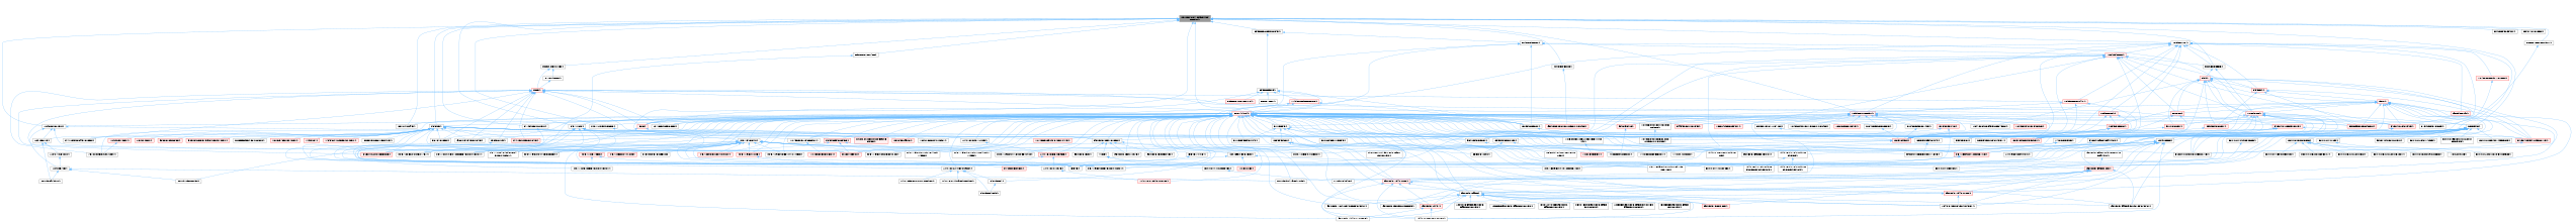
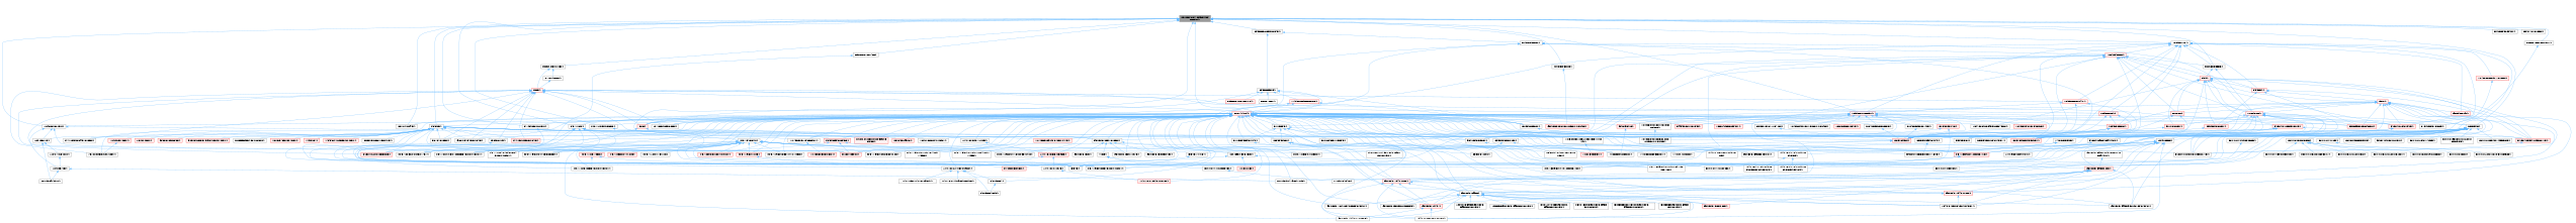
  digraph {
    node [color=grey40 fillcolor=white fontname=Helvetica fontsize=10 shape=box style=filled]
    edge [color=steelblue1 dir=back fontname=Helvetica fontsize=10 labelfontname=Helvetica labelfontsize=10 style=solid]
    n1 [color=gray40 fillcolor=grey60 fontcolor=black height=0.2 label="TransactionallySafeCritical\lSection.h" width=0.4]
    n2 [height=0.2 label="AudioComponent.h" width=0.4]
    n3 [height=0.2 label="CurveTable.h" width=0.4]
    n4 [height=0.2 label="DataTable.h" width=0.4]
    n5 [height=0.2 label="GameplayTagsManager.h" width=0.4]
    n6 [height=0.2 label="DebugDrawService.h" width=0.4]
    n7 [height=0.2 label="DelegateAccessHandler.h" width=0.4]
    n8 [height=0.2 label="NetworkProfiler.h" width=0.4]
    n9 [height=0.2 label="RigVMAssetUserData.h" width=0.4]
    n10 [height=0.2 label="RigVMHost.h" width=0.4]
    n11 [height=0.2 label="SkyLightComponent.h" width=0.4]
    n12 [height=0.2 label="Tickable.h" width=0.4]
    n13 [height=0.2 label="SparseDelegate.h" width=0.4]
    n14 [height=0.2 label="PropertyBagRepository.h" width=0.4]
    n15 [height=0.2 label="StatsSystemTypes.h" width=0.4]
    n16 [color=red fillcolor="#FFF0F0" height=0.2 label="UObjectAnnotation.h" width=0.4]
    n17 [height=0.2 label="StringTableCore.h" width=0.4]
    n18 [height=0.2 label="StringTableRegistry.h" width=0.4]
    n19 [height=0.2 label="TaskSyncManager.h" width=0.4]
    n20 [height=0.2 label="UObjectArray.h" width=0.4]
    n21 [height=0.2 label="ActiveSound.h" width=0.4]
    n22 [height=0.2 label="AudioDevice.h" width=0.4]
    n23 [height=0.2 label="EngineMinimal.h" width=0.4]
    n24 [height=0.2 label="MovieSceneAudioSection.h" width=0.4]
    n25 [height=0.2 label="Engine.h" width=0.4]
    n26 [height=0.2 label="CompositeCurveTable.h" width=0.4]
    n27 [height=0.2 label="CurveTableEditorUtils.h" width=0.4]
    n28 [height=0.2 label="EngineSharedPCH.h" width=0.4]
    n29 [height=0.2 label="GameplayEffect.h" width=0.4]
    n30 [height=0.2 label="ScalableFloat.h" width=0.4]
    n31 [height=0.2 label="AttributeSet.h" width=0.4]
    n32 [height=0.2 label="BlueprintGraphDefinitions.h" width=0.4]
    n33 [height=0.2 label="CelestialDataTypes.h" width=0.4]
    n34 [height=0.2 label="CommonActionWidget.h" width=0.4]
    n35 [height=0.2 label="CommonButtonBase.h" width=0.4]
    n36 [height=0.2 label="CommonGenericInputAction\lDataTable.h" width=0.4]
    n37 [height=0.2 label="CommonTabListWidgetBase.h" width=0.4]
    n38 [height=0.2 label="CommonUIInputTypes.h" width=0.4]
    n39 [height=0.2 label="CommonUIRichTextData.h" width=0.4]
    n40 [height=0.2 label="CommonUITypes.h" width=0.4]
+   n41 [height=0.2 label="CompositeDataTable.h" width=0.4]
    n42 [height=0.2 label="DataTableEditorUtils.h" width=0.4]
    n43 [height=0.2 label="SGraphPinDataTableRowName.h" width=0.4]
    n44 [height=0.2 label="DataTableFunctionLibrary.h" width=0.4]
    n45 [height=0.2 label="EpicSynth1Component.h" width=0.4]
    n46 [height=0.2 label="UIActionBinding.h" width=0.4]
    n47 [height=0.2 label="MLLevelSetModelAndBonesBinning\lInfo.h" width=0.4]
    n48 [height=0.2 label="MirrorDataTable.h" width=0.4]
    n49 [height=0.2 label="GameplayTags.h" width=0.4]
    n50 [height=0.2 label="GameplayTagsModule.h" width=0.4]
    n51 [height=0.2 label="GameplayTagsSettings.h" width=0.4]
    n52 [height=0.2 label="NativeGameplayTags.h" width=0.4]
    n53 [height=0.2 label="UITag.h" width=0.4]
    n54 [height=0.2 label="DelegateBase.h" width=0.4]
    n55 [height=0.2 label="ScriptDelegates.h" width=0.4]
    n56 [height=0.2 label="SRigVMGraphPinUserDataPath.h" width=0.4]
    n57 [height=0.2 label="AnimNextAnimationGraph.h" width=0.4]
    n58 [height=0.2 label="AnimNextModule.h" width=0.4]
    n59 [height=0.2 label="AnimNextRigVMAsset.h" width=0.4]
    n60 [height=0.2 label="RigVMBlueprint.h" width=0.4]
    n61 [height=0.2 label="RigVMCommentNodeDetailCustomization.h" width=0.4]
    n62 [height=0.2 label="RigVMLocalVariableDetail\lCustomization.h" width=0.4]
    n63 [height=0.2 label="SRigVMExecutionStackView.h" width=0.4]
    n64 [color=red fillcolor="#FFF0F0" height=0.2 label="BlueprintActionDatabase.h" width=0.4]
    n65 [color=red fillcolor="#FFF0F0" height=0.2 label="BlueprintEditor.h" width=0.4]
    n66 [height=0.2 label="CrowdManager.h" width=0.4]
    n67 [color=red fillcolor="#FFF0F0" height=0.2 label="DisplayClusterTickableGame\lObject.h" width=0.4]
    n68 [height=0.2 label="GroomBindingCompiler.h" width=0.4]
    n69 [height=0.2 label="LevelBounds.h" width=0.4]
    n70 [color=red fillcolor="#FFF0F0" height=0.2 label="PhysScene_Chaos.h" width=0.4]
    n71 [color=red fillcolor="#FFF0F0" height=0.2 label="SampleBufferIO.h" width=0.4]
    n72 [color=red fillcolor="#FFF0F0" height=0.2 label="TickableEditorObject.h" width=0.4]
    n73 [color=red fillcolor="#FFF0F0" height=0.2 label="AISubsystem.h" width=0.4]
    n74 [color=red fillcolor="#FFF0F0" height=0.2 label="EpicRtcWebsocket.h" width=0.4]
    n75 [color=red fillcolor="#FFF0F0" height=0.2 label="ExternalDataLayerEngineSubsystem.h" width=0.4]
    n76 [height=0.2 label="ForceFeedbackComponent.h" width=0.4]
    n77 [color=red fillcolor="#FFF0F0" height=0.2 label="InputDeviceSubsystem.h" width=0.4]
    n78 [color=red fillcolor="#FFF0F0" height=0.2 label="MidiClock.h" width=0.4]
    n79 [color=red fillcolor="#FFF0F0" height=0.2 label="MidiClockUpdateSubsystem.h" width=0.4]
    n80 [height=0.2 label="MotionVectorSimulation.h" width=0.4]
    n81 [color=red fillcolor="#FFF0F0" height=0.2 label="MovieSceneEntitySystemLinker.h" width=0.4]
    n82 [height=0.2 label="SkinWeightProfileManager.h" width=0.4]
    n83 [color=red fillcolor="#FFF0F0" height=0.2 label="SkinnedAssetCompiler.h" width=0.4]
    n84 [height=0.2 label="StreamerReconnectTimer.h" width=0.4]
    n85 [height=0.2 label="ViewportStatsSubsystem.h" width=0.4]
    n86 [color=red fillcolor="#FFF0F0" height=0.2 label="WorldSubsystem.h" width=0.4]
    n87 [color=red fillcolor="#FFF0F0" height=0.2 label="UnrealType.h" width=0.4]
    n88 [color=red fillcolor="#FFF0F0" height=0.2 label="Field.h" width=0.4]
    n89 [height=0.2 label="OverridableManager.h" width=0.4]
    n90 [height=0.2 label="DynamicStats.h" width=0.4]
    n91 [color=red fillcolor="#FFF0F0" height=0.2 label="Stats.h" width=0.4]
    n92 [color=red fillcolor="#FFF0F0" height=0.2 label="CoreUObject.h" width=0.4]
    n93 [color=red fillcolor="#FFF0F0" height=0.2 label="ActorDescContainer.h" width=0.4]
    n94 [color=red fillcolor="#FFF0F0" height=0.2 label="DiffFilesCommandlet.h" width=0.4]
    n95 [height=0.2 label="DuplicatedDataReader.h" width=0.4]
    n96 [height=0.2 label="DuplicatedDataWriter.h" width=0.4]
    n97 [color=red fillcolor="#FFF0F0" height=0.2 label="EditorEngine.h" width=0.4]
    n98 [color=red fillcolor="#FFF0F0" height=0.2 label="MapBuildDataRegistry.h" width=0.4]
    n99 [height=0.2 label="ObjectMemoryAnalyzer.h" width=0.4]
    n100 [height=0.2 label="WorldPartitionCommandlet\lHelpers.h" width=0.4]
    n101 [height=0.2 label="WorldPartitionDataLayerTo\lAssetCommandLet.h" width=0.4]
    n102 [height=0.2 label="WorldPartitionConvertCommandlet.h" width=0.4]
    n103 [color=red fillcolor="#FFF0F0" height=0.2 label="CoreUObjectSharedPCH.h" width=0.4]
    n104 [color=red fillcolor="#FFF0F0" height=0.2 label="LevelStreaming.h" width=0.4]
    n105 [color=red fillcolor="#FFF0F0" height=0.2 label="WorldPartitionLevelHelper.h" width=0.4]
    n106 [color=red fillcolor="#FFF0F0" height=0.2 label="GatherTextFromSourceCommandlet.h" width=0.4]
    n107 [height=0.2 label="AsyncPackageLoader.h" width=0.4]
    n108 [color=red fillcolor="#FFF0F0" height=0.2 label="FastReferenceCollector.h" width=0.4]
    n109 [color=red fillcolor="#FFF0F0" height=0.2 label="UObjectIterator.h" width=0.4]
    n110 [color=red fillcolor="#FFF0F0" height=0.2 label="WeakObjectPtr.h" width=0.4]
    n111 [color=red fillcolor="#FFF0F0" height=0.2 label="FieldPath.h" width=0.4]
    n112 [color=red fillcolor="#FFF0F0" height=0.2 label="GCObjectInfo.h" width=0.4]
    n113 [color=red fillcolor="#FFF0F0" height=0.2 label="UObjectBaseUtility.h" width=0.4]
    n114 [color=red fillcolor="#FFF0F0" height=0.2 label="UObjectHash.h" width=0.4]
    n115 [color=red fillcolor="#FFF0F0" height=0.2 label="MovieSceneEntityManager.h" width=0.4]
    n116 [height=0.2 label="AudioVirtualLoop.h" width=0.4]
    n117 [height=0.2 label="SoundDefinitions.h" width=0.4]
-   n118 [height=0.2 label="SoundNodeDoppler.h" width=0.4]
    n119 [height=0.2 label="SoundSubmixGraphNode.h" width=0.4]
    n120 [color=red fillcolor="#FFF0F0" height=0.2 label="MovieSceneTranslator.h" width=0.4]
    n121 [height=0.2 label="UnrealEdSharedPCH.h" width=0.4]
    n122 [height=0.2 label="AbilitySystemComponent.h" width=0.4]
    n123 [height=0.2 label="AdditionalEffectsGameplay\lEffectComponent.h" width=0.4]
    n124 [height=0.2 label="AssetTagsGameplayEffectComponent.h" width=0.4]
    n125 [height=0.2 label="BlockAbilityTagsGameplay\lEffectComponent.h" width=0.4]
    n126 [color=red fillcolor="#FFF0F0" height=0.2 label="GameplayAbility.h" width=0.4]
    n127 [height=0.2 label="GameplayAbility_Montage.h" width=0.4]
    n128 [color=red fillcolor="#FFF0F0" height=0.2 label="GameplayCue_Types.h" width=0.4]
    n129 [height=0.2 label="GameplayEffectExecutionCalculation.h" width=0.4]
    n130 [height=0.2 label="GameplayModMagnitudeCalculation.h" width=0.4]
    n131 [height=0.2 label="GameplayTagResponseTable.h" width=0.4]
    n132 [height=0.2 label="RemoveOtherGameplayEffect\lComponent.h" width=0.4]
-   n133 [height=0.2 label="AssetTagsGameplayEffectComponent\lEffectComponent.h" width=0.4]
+   n133 [height=0.2 label="TargetTagRequirementsGameplay\lEffectComponent.h" width=0.4]
    n134 [height=0.2 label="TargetTagsGameplayEffect\lComponent.h" width=0.4]
    n135 [height=0.2 label="AbilitySystemBlueprintLibrary.h" width=0.4]
    n136 [height=0.2 label="ChanceToApplyGameplayEffect\lComponent.h" width=0.4]
    n137 [color=red fillcolor="#FFF0F0" height=0.2 label="GameplayAbilitySpec.h" width=0.4]
    n138 [color=red fillcolor="#FFF0F0" height=0.2 label="GameplayAbilityTypes.h" width=0.4]
    n139 [height=0.2 label="AbilitySystemTestAttribute\lSet.h" width=0.4]
    n140 [height=0.2 label="AbilityTask_WaitAttribute\lChange.h" width=0.4]
    n141 [height=0.2 label="AbilityTask_WaitAttribute\lChangeRatioThreshold.h" width=0.4]
    n142 [height=0.2 label="AbilityTask_WaitAttribute\lChangeThreshold.h" width=0.4]
    n143 [height=0.2 label="GameplayEffectAttributeCapture\lDefinition.h" width=0.4]
    n144 [color=red fillcolor="#FFF0F0" height=0.2 label="GameplayEffectTypes.h" width=0.4]
    n145 [height=0.2 label="GameplayEffectExtension.h" width=0.4]
    n146 [height=0.2 label="AnimGraphDefinitions.h" width=0.4]
    n147 [height=0.2 label="CelestialMaths.h" width=0.4]
    n148 [height=0.2 label="CelestialVaultDaySequence\lActor.h" width=0.4]
    n149 [height=0.2 label="CommonBoundActionBar.h" width=0.4]
    n150 [height=0.2 label="CommonBoundActionButton.h" width=0.4]
    n151 [height=0.2 label="CommonButtonGroupBase.h" width=0.4]
-   n152 [height=0.2 label="WaitAttribute.h" width=0.4]
+   n152 [height=0.2 label="CommonRotator.h" width=0.4]
    n153 [height=0.2 label="CommonUIEditorSettings.h" width=0.4]
    n154 [height=0.2 label="SCommonButtonTableRow.h" width=0.4]
    n155 [height=0.2 label="CommonUISettings.h" width=0.4]
    n156 [height=0.2 label="CommonActionHandlerInterface.h" width=0.4]
    n157 [color=red fillcolor="#FFF0F0" height=0.2 label="MLLevelSetElem.h" width=0.4]
    n158 [height=0.2 label="MirrorDataTableFactory.h" width=0.4]
    n159 [height=0.2 label="MirrorSyncScope.h" width=0.4]
    n160 [color=red fillcolor="#FFF0F0" height=0.2 label="MoverTypes.h" width=0.4]
    n161 [height=0.2 label="CommonUIInputSettings.h" width=0.4]
    n162 [color=red fillcolor="#FFF0F0" height=0.2 label="Core.h" width=0.4]
    n163 [color=red fillcolor="#FFF0F0" height=0.2 label="CoreMinimal.h" width=0.4]
    n164 [height=0.2 label="CoreSharedPCH.h" width=0.4]
    n165 [color=red fillcolor="#FFF0F0" height=0.2 label="DelegateInstancesImpl.h" width=0.4]
    n166 [color=red fillcolor="#FFF0F0" height=0.2 label="MulticastDelegateBase.h" width=0.4]
    n167 [height=0.2 label="StatsSystem.h" width=0.4]
    n168 [height=0.2 label="IBlendStack.h" width=0.4]
    n169 [color=red fillcolor="#FFF0F0" height=0.2 label="AnimNextDataInterface.h" width=0.4]
    n170 [color=red fillcolor="#FFF0F0" height=0.2 label="AnimNextModuleInstance.h" width=0.4]
    n171 [height=0.2 label="ArchiveScriptReferenceCollector.h" width=0.4]
    n172 [color=red fillcolor="#FFF0F0" height=0.2 label="BlueprintActionFilter.h" width=0.4]
    n173 [height=0.2 label="BlueprintVariableNodeSpawner.h" width=0.4]
    n174 [color=red fillcolor="#FFF0F0" height=0.2 label="RigVMEdGraphNodeSpawner.h" width=0.4]
    n175 [height=0.2 label="RigVMEdGraphFunctionRefNode\lSpawner.h" width=0.4]
    n176 [height=0.2 label="RigVMEdGraphUnitNodeSpawner.h" width=0.4]
    n177 [color=red fillcolor="#FFF0F0" height=0.2 label="BlueprintFieldNodeSpawner.h" width=0.4]
    n178 [color=red fillcolor="#FFF0F0" height=0.2 label="BlueprintNodeSignature.h" width=0.4]
    n179 [height=0.2 label="FieldIterator.h" width=0.4]
    n180 [color=red fillcolor="#FFF0F0" height=0.2 label="RigVMEditorBlueprintLibrary.h" width=0.4]
    n181 [height=0.2 label="RigVMGraphDetailCustomization.h" width=0.4]
    n182 [height=0.2 label="RigVMVariantDetailCustomization.h" width=0.4]
    n183 [height=0.2 label="SRigVMDetailsInspector.h" width=0.4]
    n184 [height=0.2 label="SRigVMGraphBreakLinksWidget.h" width=0.4]
    n185 [height=0.2 label="SRigVMGraphChangePinType.h" width=0.4]
    n186 [height=0.2 label="SRigVMGraphFunctionBulkEdit\lWidget.h" width=0.4]
    n187 [height=0.2 label="SRigVMGraphFunctionLocalization\lWidget.h" width=0.4]
    n188 [color=red fillcolor="#FFF0F0" height=0.2 label="SRigVMGraphNode.h" width=0.4]
    n189 [height=0.2 label="SRigVMGraphPinVariableBinding.h" width=0.4]
    n190 [height=0.2 label="AnimNextAnimGraphSettings.h" width=0.4]
-   n191 [height=0.2 label="AnimNode_CommonUISettings.h" width=0.4]
+   n191 [height=0.2 label="AnimNode_AnimNextGraph.h" width=0.4]
    n192 [height=0.2 label="BlendStackTrait.h" width=0.4]
    n193 [color=red fillcolor="#FFF0F0" height=0.2 label="RigVMTreeToolkitNode.h" width=0.4]
-   n194 [height=0.2 label="OverridableManager.cpp" width=0.4]
+   n194 [height=0.2 label="SRigVMActionMenu.cpp" width=0.4]
    n195 [color=red fillcolor="#FFF0F0" height=0.2 label="SRigVMLogWidget.h" width=0.4]
    n196 [color=red fillcolor="#FFF0F0" height=0.2 label="EnumProperty.h" width=0.4]
    n197 [color=red fillcolor="#FFF0F0" height=0.2 label="FieldPathProperty.h" width=0.4]
    n198 [color=red fillcolor="#FFF0F0" height=0.2 label="CoreNet.h" width=0.4]
    n199 [color=red fillcolor="#FFF0F0" height=0.2 label="Class.h" width=0.4]
    n1 -> n2
    n1 -> n3
    n1 -> n4
    n1 -> n5
    n1 -> n6
    n1 -> n7
    n1 -> n8
    n1 -> n9
    n1 -> n10
    n1 -> n11
    n1 -> n12
    n1 -> n13
    n1 -> n14
    n1 -> n15
    n1 -> n16
    n1 -> n17
    n1 -> n18
    n1 -> n19
    n1 -> n20
    n2 -> n21
    n2 -> n22
    n2 -> n23
    n2 -> n24
    n3 -> n25
    n3 -> n26
    n3 -> n27
    n3 -> n28
    n3 -> n29
    n3 -> n30
    n4 -> n5
    n4 -> n25
    n4 -> n28
    n4 -> n31
    n4 -> n32
    n4 -> n33
    n4 -> n34
    n4 -> n35
    n4 -> n36
    n4 -> n37
    n4 -> n38
    n4 -> n39
    n4 -> n40
+   n4 -> n41
    n4 -> n42
    n4 -> n43
    n4 -> n44
    n4 -> n45
    n4 -> n46
    n4 -> n47
    n4 -> n48
    n5 -> n49
    n5 -> n50
    n5 -> n51
    n5 -> n52
    n5 -> n53
    n6 -> n25
    n7 -> n54
    n7 -> n55
    n9 -> n56
    n10 -> n57
    n10 -> n58
    n10 -> n59
    n10 -> n60
    n10 -> n61
    n10 -> n62
    n10 -> n63
    n11 -> n25
    n12 -> n25
    n12 -> n28
    n12 -> n64
    n12 -> n65
    n12 -> n66
    n12 -> n67
    n12 -> n68
    n12 -> n69
    n12 -> n70
    n12 -> n71
    n12 -> n72
    n12 -> n73
    n12 -> n74
    n12 -> n75
    n12 -> n76
    n12 -> n77
    n12 -> n78
    n12 -> n79
    n12 -> n80
    n12 -> n81
    n12 -> n82
    n12 -> n83
    n12 -> n84
    n12 -> n85
    n12 -> n86
    n13 -> n87
    n13 -> n88
    n14 -> n89
    n15 -> n90
    n15 -> n91
    n16 -> n89
    n16 -> n92
    n16 -> n93
    n16 -> n94
    n16 -> n95
    n16 -> n96
    n16 -> n97
    n16 -> n98
    n16 -> n99
    n16 -> n100
    n16 -> n101
    n16 -> n102
    n16 -> n103
    n16 -> n104
    n16 -> n105
    n17 -> n106
    n20 -> n13
    n20 -> n16
    n20 -> n80
    n20 -> n92
    n20 -> n103
    n20 -> n107
    n20 -> n108
    n20 -> n109
    n20 -> n110
    n20 -> n111
    n20 -> n112
    n20 -> n113
    n20 -> n114
    n20 -> n115
    n21 -> n116
    n21 -> n117
    n22 -> n117
-   n22 -> n118
    n22 -> n119
    n23 -> n25
    n24 -> n120
    n28 -> n121
    n29 -> n122
    n29 -> n123
    n29 -> n124
    n29 -> n125
    n29 -> n126
    n29 -> n127
    n29 -> n128
    n29 -> n129
    n29 -> n130
    n29 -> n131
    n29 -> n132
    n29 -> n133
    n29 -> n134
    n30 -> n135
    n30 -> n136
    n30 -> n137
    n31 -> n29
    n31 -> n122
    n31 -> n135
    n31 -> n137
    n31 -> n138
    n31 -> n139
    n31 -> n140
    n31 -> n141
    n31 -> n142
    n31 -> n143
    n31 -> n144
    n31 -> n145
    n32 -> n146
    n33 -> n147
    n33 -> n148
    n35 -> n149
    n35 -> n150
    n35 -> n151
    n35 -> n152
    n35 -> n153
    n35 -> n154
    n39 -> n155
    n40 -> n156
    n42 -> n43
    n47 -> n157
    n48 -> n158
    n48 -> n159
    n52 -> n70
    n52 -> n155
    n52 -> n160
    n53 -> n38
    n53 -> n161
    n54 -> n162
    n54 -> n163
    n54 -> n164
    n54 -> n165
    n54 -> n166
    n54 -> n167
    n55 -> n87
    n55 -> n110
    n55 -> n162
    n55 -> n163
-   n55 -> n164
+   n55 -> n44
    n57 -> n168
    n57 -> n190
    n57 -> n191
    n57 -> n192
    n58 -> n170
    n59 -> n169
    n60 -> n56
    n60 -> n61
    n60 -> n62
    n60 -> n63
    n60 -> n174
    n60 -> n175
    n60 -> n176
    n60 -> n180
    n60 -> n181
    n60 -> n182
    n60 -> n183
    n60 -> n184
    n60 -> n185
    n60 -> n186
    n60 -> n187
    n60 -> n188
    n60 -> n189
    n60 -> n193
    n60 -> n194
    n60 -> n195
    n69 -> n25
    n72 -> n64
    n72 -> n65
    n72 -> n121
    n86 -> n85
    n87 -> n4
    n87 -> n31
    n87 -> n44
    n87 -> n92
    n87 -> n103
    n87 -> n108
    n87 -> n129
    n87 -> n172
    n87 -> n173
    n87 -> n175
    n87 -> n176
    n87 -> n179
    n87 -> n196
    n87 -> n197
    n88 -> n87
    n88 -> n111
    n88 -> n171
    n88 -> n172
    n88 -> n173
    n88 -> n177
    n88 -> n178
    n88 -> n179
    n88 -> n196
    n88 -> n197
    n88 -> n198
    n88 -> n199
    n90 -> n91
    n91 -> n5
    n91 -> n64
    n91 -> n65
    n91 -> n66
    n91 -> n68
    n91 -> n69
    n91 -> n82
    n91 -> n83
    n91 -> n85
    n91 -> n107
    n91 -> n108
    n91 -> n113
    n91 -> n114
    n91 -> n162
    n91 -> n164
    n92 -> n23
    n92 -> n25
    n95 -> n92
    n96 -> n92
    n97 -> n121
    n99 -> n92
    n100 -> n101
    n104 -> n25
    n104 -> n28
    n109 -> n92
    n109 -> n103
    n109 -> n179
    n110 -> n13
    n110 -> n65
    n110 -> n83
    n110 -> n87
+   n110 -> n88
    n110 -> n92
    n110 -> n103
    n110 -> n111
    n110 -> n119
    n110 -> n172
    n110 -> n181
    n110 -> n183
    n110 -> n198
    n111 -> n108
    n111 -> n177
    n111 -> n197
    n111 -> n199
    n113 -> n16
    n113 -> n92
    n113 -> n103
    n114 -> n92
    n114 -> n103
    n114 -> n109
    n115 -> n81
    n116 -> n22
    n126 -> n122
    n126 -> n127
    n137 -> n29
    n137 -> n122
    n137 -> n126
    n137 -> n127
    n137 -> n138
    n138 -> n126
    n138 -> n135
    n140 -> n141
    n140 -> n142
    n143 -> n144
    n144 -> n29
    n144 -> n126
    n144 -> n128
    n144 -> n129
    n144 -> n131
    n144 -> n135
    n144 -> n137
    n144 -> n138
    n161 -> n46
    n162 -> n25
    n162 -> n92
    n163 -> n2
    n163 -> n3
    n163 -> n5
    n163 -> n8
    n163 -> n9
    n163 -> n10
    n163 -> n11
    n163 -> n12
    n163 -> n21
    n163 -> n24
    n163 -> n27
    n163 -> n29
    n163 -> n30
    n163 -> n31
    n163 -> n32
    n163 -> n33
    n163 -> n42
    n163 -> n43
    n163 -> n44
    n163 -> n47
    n163 -> n50
    n163 -> n51
    n163 -> n52
    n163 -> n56
    n163 -> n57
    n163 -> n58
    n163 -> n59
    n163 -> n60
    n163 -> n61
    n163 -> n62
    n163 -> n63
    n163 -> n64
    n163 -> n65
    n163 -> n66
    n163 -> n67
    n163 -> n68
    n163 -> n69
    n163 -> n71
    n163 -> n72
    n163 -> n93
    n163 -> n94
    n163 -> n95
    n163 -> n96
    n163 -> n97
    n163 -> n98
    n163 -> n99
    n163 -> n100
    n163 -> n101
    n163 -> n102
    n163 -> n106
    n163 -> n107
    n163 -> n108
    n163 -> n109
-   n163 -> n118
    n163 -> n119
    n163 -> n122
-   n163 -> n126
+   n27 -> n126
    n163 -> n127
    n163 -> n128
    n163 -> n129
    n163 -> n130
    n163 -> n131
    n163 -> n135
    n163 -> n137
    n163 -> n138
    n163 -> n139
    n163 -> n140
    n163 -> n141
    n163 -> n142
    n163 -> n144
    n163 -> n145
    n163 -> n147
    n163 -> n148
    n163 -> n157
    n163 -> n158
    n163 -> n159
    n163 -> n162
    n163 -> n164
    n163 -> n168
    n163 -> n169
    n163 -> n170
    n163 -> n171
    n163 -> n172
    n163 -> n173
    n163 -> n174
    n163 -> n175
    n163 -> n176
    n163 -> n177
    n163 -> n178
    n163 -> n179
    n163 -> n180
    n163 -> n181
    n163 -> n182
    n163 -> n183
    n163 -> n184
    n163 -> n185
    n163 -> n186
    n163 -> n187
    n163 -> n188
    n163 -> n189
    n164 -> n103
    n166 -> n162
    n166 -> n163
    n166 -> n164
    n168 -> n192
    n169 -> n57
    n169 -> n58
    n172 -> n173
    n172 -> n174
    n174 -> n175
    n174 -> n176
    n177 -> n173
    n178 -> n32
    n178 -> n121
    n178 -> n173
    n178 -> n174
    n178 -> n177
    n188 -> n181
    n195 -> n181
    n195 -> n182
    n196 -> n92
    n197 -> n92
    n198 -> n92
    n198 -> n103
    n199 -> n3
    n199 -> n4
    n199 -> n29
    n199 -> n87
    n199 -> n92
    n199 -> n103
    n199 -> n108
    n199 -> n109
    n199 -> n112
    n199 -> n137
    n199 -> n138
    n199 -> n144
    n199 -> n172
    n199 -> n177
    n199 -> n198
  }
